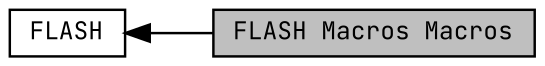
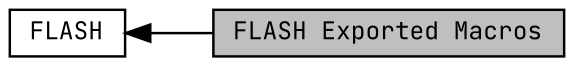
  digraph {
    rankdir=LR
    fontname="JetBrains Mono"
    node [color=black fontname="JetBrains Mono" fontsize=10 shape=box style=filled]
    n1 [fillcolor=white height=0.2 label=FLASH width=0.4]
-   n2 [fillcolor=grey75 fontcolor=black height=0.2 label="FLASH Macros Macros" width=0.4]
+   n2 [fillcolor=grey75 fontcolor=black height=0.2 label="FLASH Exported Macros" width=0.4]
    n1 -> n2 [dir=back fontname="JetBrains Mono" fontsize=10 labelfontname=Helvetica labelfontsize=10 shape=plaintext style=solid]
  }
